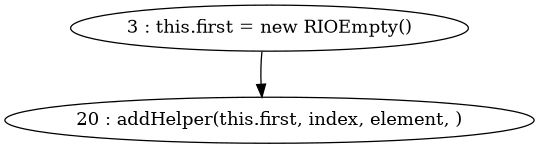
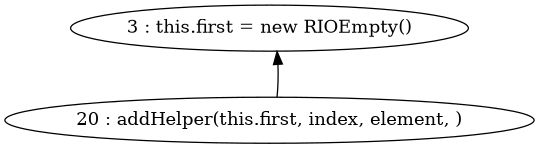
  digraph {
    "3 : this.first = new RIOEmpty()"
    "20 : addHelper(this.first, index, element, )"
-   "3 : this.first = new RIOEmpty()" -> "20 : addHelper(this.first, index, element, )"
+   "20 : addHelper(this.first, index, element, )" -> "3 : this.first = new RIOEmpty()"
  }
